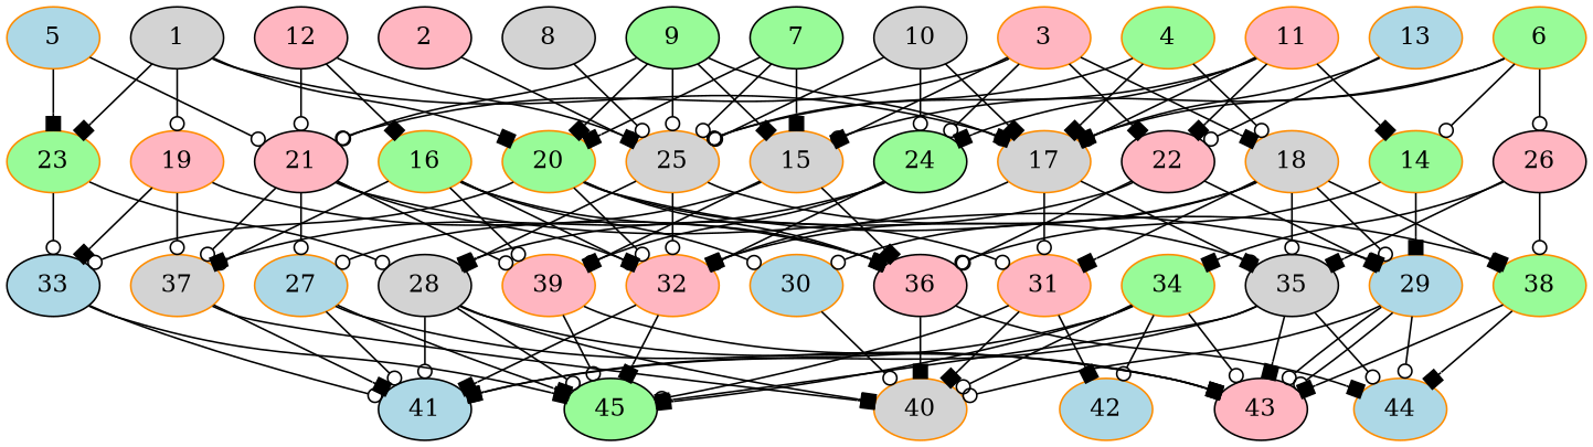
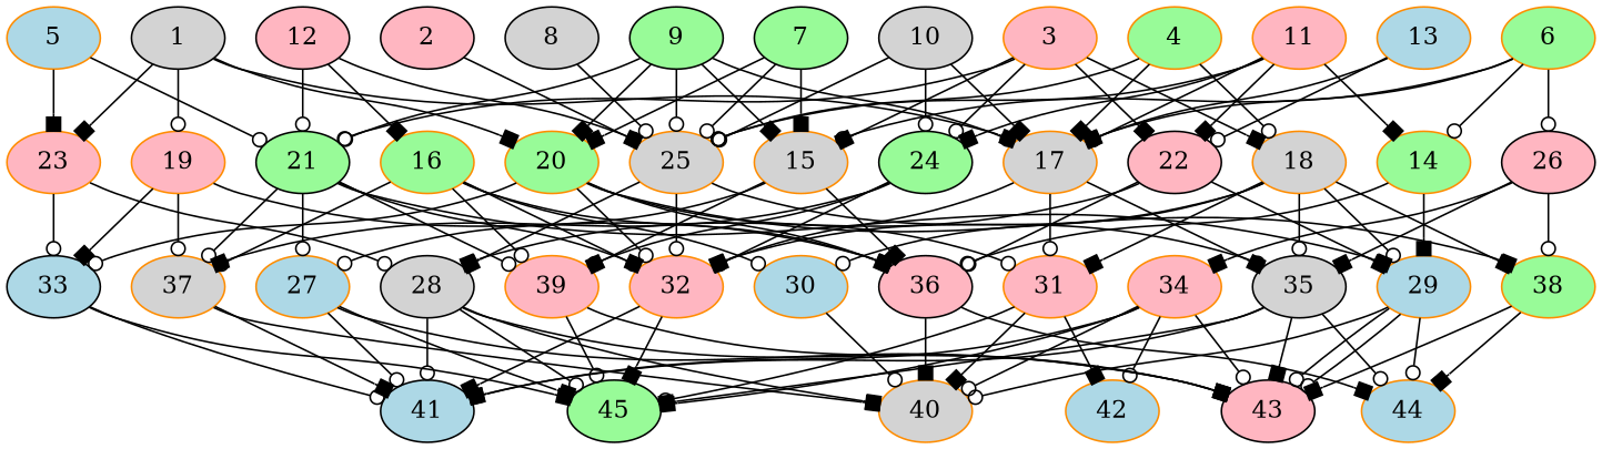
  digraph {
    node [alpha=0.13 color=darkorange fillcolor=lightpink style=filled]
    edge [arrowhead=box]
    1 [alpha=0.01 color=black expect_size=41458688 fillcolor=lightgrey]
    17 [alpha=0.11 expect_size=32218112 fillcolor=lightgrey]
    19 [alpha=0.16 expect_size=14743552]
    20 [alpha=0.17 expect_size=37474304 fillcolor=palegreen]
-   23 [expect_size=25019392 fillcolor=palegreen]
+   23 [expect_size=25019392]
    32 [expect_size=47133696]
    31 [alpha=0.06 expect_size=14793728]
    35 [alpha=0.07 color=black expect_size=25878528 fillcolor=lightgrey]
    36 [alpha=0.09 color=black expect_size=8931328]
    37 [alpha=0.02 expect_size=10536960 fillcolor=lightgrey]
    33 [alpha=0.17 color=black expect_size=12532736 fillcolor=lightblue]
    38 [alpha=0.09 expect_size=8291328 fillcolor=palegreen]
    28 [alpha=0.01 color=black expect_size=26095616 fillcolor=lightgrey]
    41 [alpha=0.02 color=black expect_size=36472832 fillcolor=lightblue]
    45 [alpha=0.12 color=black expect_size=7555072 fillcolor=palegreen]
    40 [alpha=0.05 expect_size=37813248 fillcolor=lightgrey]
    42 [alpha=0.00 expect_size=51552256 fillcolor=lightblue]
    43 [alpha=0.07 color=black expect_size=35959808]
    44 [alpha=0.18 expect_size=28142592 fillcolor=lightblue]
    2 [alpha=0.16 color=black expect_size=40809472]
    25 [expect_size=11795456 fillcolor=lightgrey]
    3 [alpha=0.15 expect_size=42429440]
    15 [expect_size=7306240 fillcolor=lightgrey]
    18 [alpha=0.02 expect_size=36731904 fillcolor=lightgrey]
-   21 [alpha=0.14 color=black expect_size=33884160]
+   21 [alpha=0.14 color=black expect_size=33884160 fillcolor=palegreen]
    22 [alpha=0.05 color=black expect_size=9763840]
    24 [color=black expect_size=14069760 fillcolor=palegreen]
    27 [alpha=0.19 expect_size=46646272 fillcolor=lightblue]
    39 [alpha=0.00 expect_size=10629120]
    29 [alpha=0.12 expect_size=31048704 fillcolor=lightblue]
    30 [alpha=0.19 expect_size=21504000 fillcolor=lightblue]
    4 [alpha=0.10 expect_size=35491840 fillcolor=palegreen]
    5 [alpha=0.06 expect_size=51657728 fillcolor=lightblue]
    6 [alpha=0.05 expect_size=24068096 fillcolor=palegreen]
    14 [alpha=0.19 expect_size=31882240 fillcolor=palegreen]
    26 [alpha=0.01 color=black expect_size=42613760]
-   34 [alpha=0.11 expect_size=42550272 fillcolor=palegreen]
+   34 [alpha=0.11 expect_size=42550272]
    7 [alpha=0.02 color=black expect_size=30025728 fillcolor=palegreen]
    8 [alpha=0.11 color=black expect_size=13676544 fillcolor=lightgrey]
    9 [alpha=0.10 color=black expect_size=25505792 fillcolor=palegreen]
    10 [alpha=0.18 color=black expect_size=46242816 fillcolor=lightgrey]
    11 [alpha=0.10 expect_size=50187264]
    12 [alpha=0.06 color=black expect_size=5336064]
    16 [alpha=0.02 expect_size=20997120 fillcolor=palegreen]
    13 [alpha=0.15 expect_size=43689984 fillcolor=lightblue]
    1 -> 17
    1 -> 19 [arrowhead=odot]
    1 -> 20
    1 -> 23
    17 -> 32
    17 -> 31 [arrowhead=odot]
    17 -> 35
    19 -> 36
    19 -> 37 [arrowhead=odot]
    19 -> 33
    20 -> 32 [arrowhead=odot]
    20 -> 31 [arrowhead=odot]
    20 -> 36
    20 -> 33 [arrowhead=odot]
    20 -> 38
    23 -> 33 [arrowhead=odot]
    23 -> 28 [arrowhead=odot]
    32 -> 41
    32 -> 45
    31 -> 45 [arrowhead=odot]
    31 -> 40
    31 -> 42
    35 -> 41
    35 -> 45
    35 -> 43
    35 -> 44 [arrowhead=odot]
    36 -> 40
    36 -> 44
    37 -> 41
    37 -> 40
    33 -> 41 [arrowhead=odot]
    33 -> 45
    38 -> 43
    38 -> 44
    28 -> 41 [arrowhead=odot]
    28 -> 45 [arrowhead=odot]
    28 -> 40
    28 -> 43
    2 -> 25
    25 -> 32 [arrowhead=odot]
    25 -> 35 [arrowhead=odot]
    25 -> 28
    3 -> 15
    3 -> 18
    3 -> 21 [arrowhead=odot]
    3 -> 22
    3 -> 24 [arrowhead=odot]
    15 -> 36
    15 -> 27 [arrowhead=odot]
    15 -> 39
    18 -> 32
    18 -> 31
    18 -> 35 [arrowhead=odot]
    18 -> 38
    18 -> 29 [arrowhead=odot]
    18 -> 30 [arrowhead=odot]
    21 -> 32
    21 -> 37 [arrowhead=odot]
    21 -> 27 [arrowhead=odot]
    21 -> 39 [arrowhead=odot]
    21 -> 29
    22 -> 36 [arrowhead=odot]
    22 -> 28
    22 -> 29
    24 -> 32 [arrowhead=odot]
    24 -> 37
    24 -> 39 [arrowhead=odot]
    27 -> 41 [arrowhead=odot]
    27 -> 45
    27 -> 43
    39 -> 45 [arrowhead=odot]
    39 -> 43
    29 -> 40 [arrowhead=odot]
    29 -> 43 [arrowhead=odot]
    29 -> 43 [arrowhead=odot]
    29 -> 44 [arrowhead=odot]
    30 -> 40 [arrowhead=odot]
    4 -> 17
    4 -> 25 [arrowhead=odot]
    4 -> 18 [arrowhead=odot]
    5 -> 23
    5 -> 21 [arrowhead=odot]
    6 -> 17
    6 -> 15 [arrowhead=odot]
    6 -> 14 [arrowhead=odot]
    6 -> 26 [arrowhead=odot]
    14 -> 36 [arrowhead=odot]
    14 -> 29
    26 -> 35
    26 -> 38 [arrowhead=odot]
    26 -> 34
    34 -> 41
    34 -> 45
    34 -> 40 [arrowhead=odot]
    34 -> 42 [arrowhead=odot]
    34 -> 43 [arrowhead=odot]
    7 -> 20
    7 -> 25 [arrowhead=odot]
    7 -> 15
    8 -> 25 [arrowhead=odot]
    9 -> 17 [arrowhead=odot]
    9 -> 20
    9 -> 25 [arrowhead=odot]
    9 -> 15
    9 -> 21 [arrowhead=odot]
    10 -> 17
    10 -> 25 [arrowhead=odot]
    10 -> 24 [arrowhead=odot]
    11 -> 17 [arrowhead=odot]
    11 -> 25 [arrowhead=odot]
    11 -> 22
    11 -> 24
    11 -> 14
    12 -> 25 [arrowhead=odot]
    12 -> 21 [arrowhead=odot]
    12 -> 16
    16 -> 32 [arrowhead=odot]
    16 -> 36
    16 -> 37 [arrowhead=odot]
    16 -> 39 [arrowhead=odot]
    16 -> 30 [arrowhead=odot]
    13 -> 17
    13 -> 22 [arrowhead=odot]
  }
